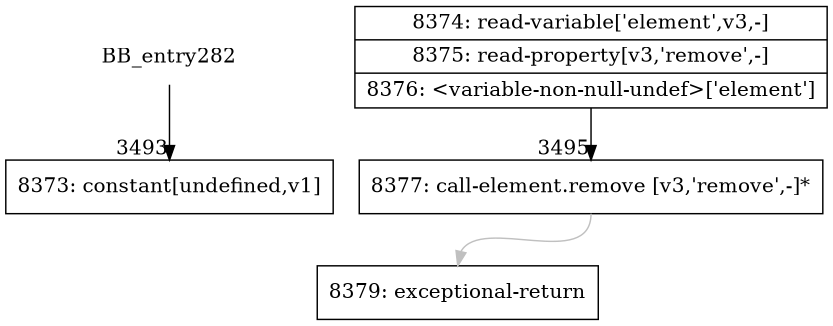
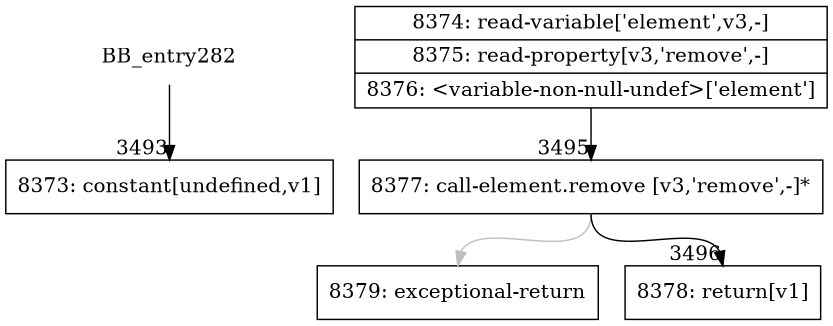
  digraph {
    rankdir=TD
    node [shape=record]
    edge [headport=n tailport=s]
    n1 [label=BB_entry282 shape=none]
    n2 [label="{8373: constant[undefined,v1]}"]
    n3 [label="{8374: read-variable['element',v3,-]|8375: read-property[v3,'remove',-]|8376: \<variable-non-null-undef\>['element']}"]
    n4 [label="{8377: call-element.remove [v3,'remove',-]*}"]
    n5 [label="{8379: exceptional-return}"]
+   n6 [label="{8378: return[v1]}"]
    n1 -> n2 [headlabel="    3493"]
    n3 -> n4 [headlabel="      3495"]
    n4 -> n5 [color=gray]
+   n4 -> n6 [headlabel="      3496"]
  }
